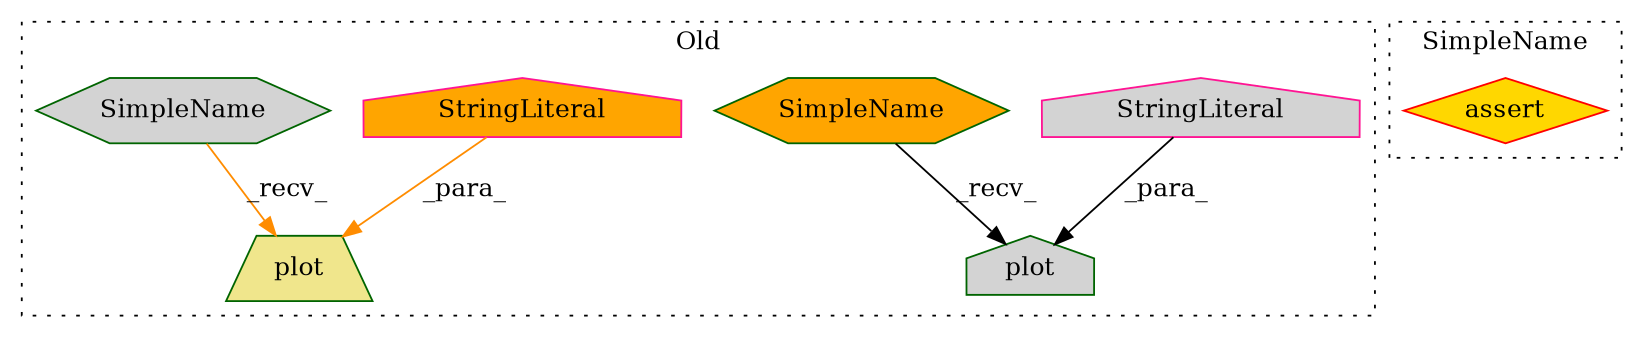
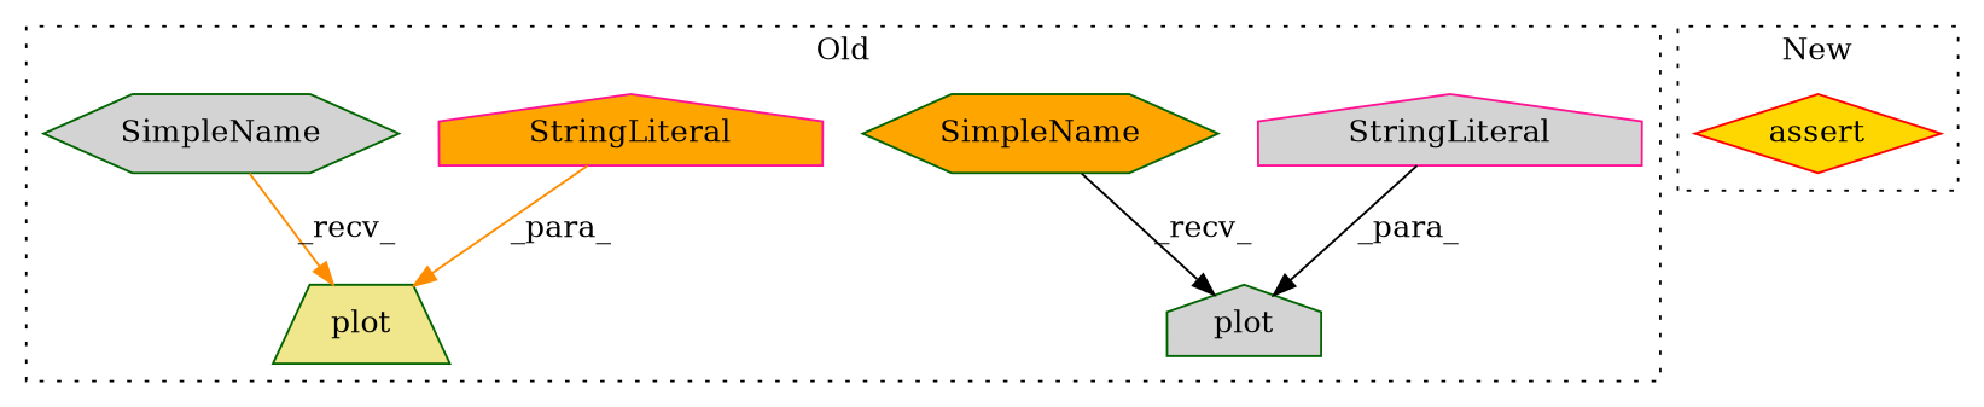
  digraph {
    node [a=32 l="5,1" shape=house style=filled fillcolor=lightgrey color=darkgreen]
    edge [color=darkorange]
    n1 [label=plot s="21523,21545" shape=trapezium fillcolor=khaki]
    n2 [a=45 l=17 label=StringLiteral s=21528 fillcolor=orange color=deeppink]
    n3 [label=plot s="21363,21384"]
    n4 [a=45 l=16 label=StringLiteral s=21368 color=deeppink]
    n5 [a=42 l=8 label=SimpleName s=21354 shape=hexagon fillcolor=orange]
    n6 [a=42 l=8 label=SimpleName s=21514 shape=hexagon]
    n7 [a=6 l=7 label=assert s=20629 shape=diamond fillcolor=gold color=red]
    subgraph cluster_1 {
      label=Old
      style=dotted
      n1
      n2
      n3
      n4
      n5
      n6
    }
    subgraph cluster_2 {
-     label=SimpleName
+     label=New
      style=dotted
      n7
    }
    n2 -> n1 [label=_para_]
    n4 -> n3 [label=_para_ color=black]
    n5 -> n3 [label=_recv_ color=black]
    n6 -> n1 [label=_recv_]
  }
